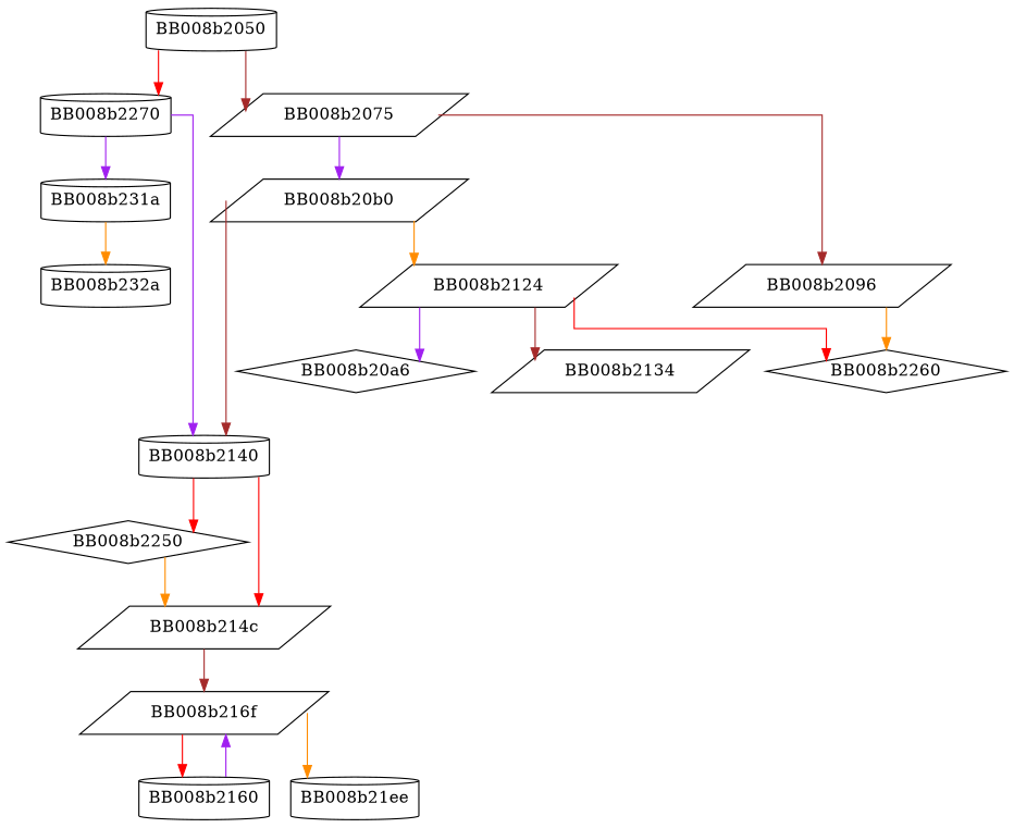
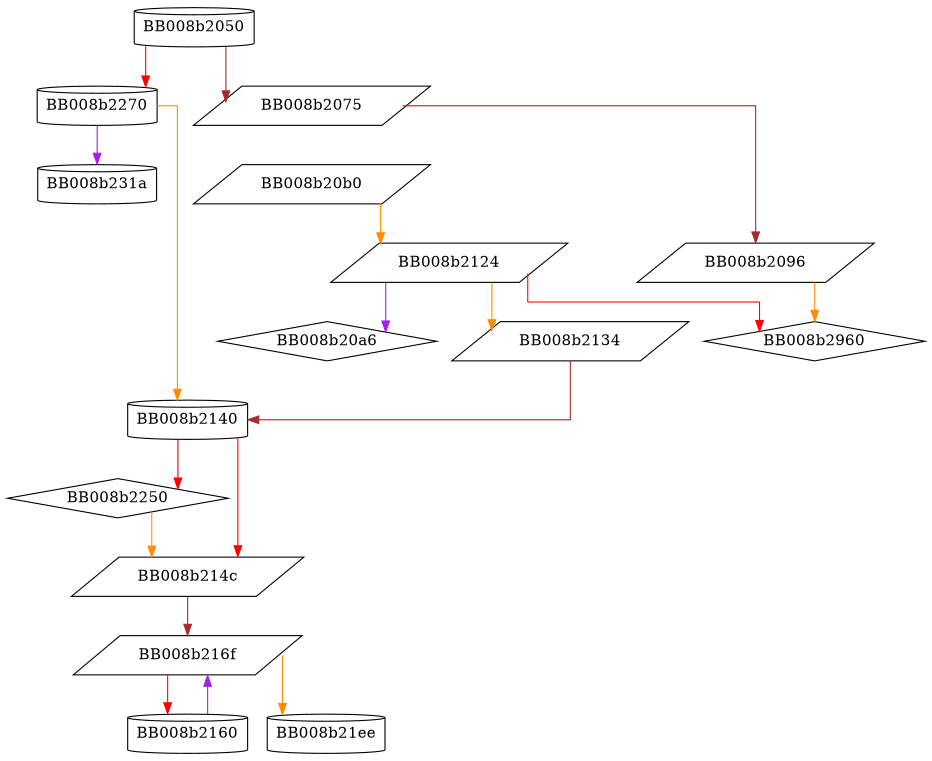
  digraph {
    splines=ortho
    node [shape=cylinder]
    edge [color=darkorange]
    BB008b2050
    BB008b2270
    BB008b2075 [shape=parallelogram]
    BB008b2140
    BB008b231a
    BB008b20b0 [shape=parallelogram]
    BB008b2096 [shape=parallelogram]
    BB008b2250 [shape=diamond]
    BB008b214c [shape=parallelogram]
-   BB008b232a
    BB008b2124 [shape=parallelogram]
-   BB008b2260 [shape=diamond]
+   BB008b2260 [shape=diamond label=BB008b2960]
    BB008b20a6 [shape=diamond]
    BB008b2134 [shape=parallelogram]
    BB008b216f [shape=parallelogram]
    BB008b2160
    BB008b21ee
    BB008b2050 -> BB008b2270 [color=red]
    BB008b2050 -> BB008b2075 [color=brown]
-   BB008b2270 -> BB008b2140 [color=purple]
+   BB008b2270 -> BB008b2140
    BB008b2270 -> BB008b231a [color=purple]
-   BB008b2075 -> BB008b20b0 [color=purple]
    BB008b2075 -> BB008b2096 [color=brown]
    BB008b2140 -> BB008b2250 [color=red]
    BB008b2140 -> BB008b214c [color=red]
-   BB008b231a -> BB008b232a
-   BB008b20b0 -> BB008b2140 [color=brown]
+   BB008b2134 -> BB008b2140 [color=brown]
    BB008b20b0 -> BB008b2124
    BB008b2096 -> BB008b2260
    BB008b2250 -> BB008b214c
    BB008b214c -> BB008b216f [color=brown]
    BB008b2124 -> BB008b2260 [color=red]
    BB008b2124 -> BB008b20a6 [color=purple]
-   BB008b2124 -> BB008b2134 [color=brown]
+   BB008b2124 -> BB008b2134
    BB008b216f -> BB008b2160 [color=red]
    BB008b216f -> BB008b21ee
    BB008b2160 -> BB008b216f [color=purple]
  }
